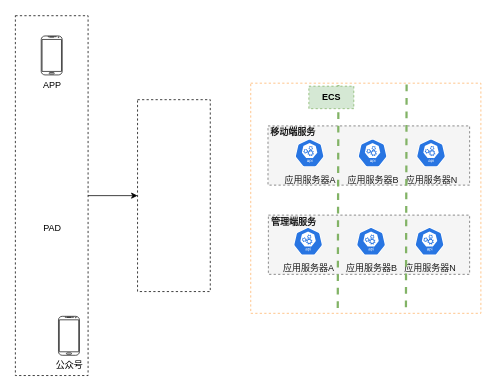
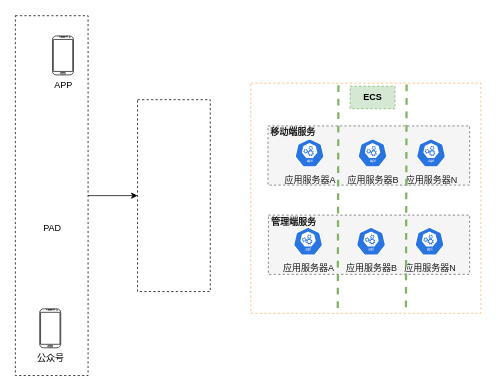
  <mxCell id="0" />
  <mxCell id="1" parent="0" />
  <mxCell id="2" style="edgeStyle=orthogonalEdgeStyle;rounded=0;orthogonalLoop=1;jettySize=auto;html=1;entryX=0;entryY=0.5;entryDx=0;entryDy=0;" edge="1" parent="1" source="3" target="7"><mxGeometry relative="1" as="geometry" /></mxCell>
  <mxCell id="3" value="" style="rounded=0;whiteSpace=wrap;html=1;dashed=1;" vertex="1" parent="1"><mxGeometry x="20" y="20" width="97" height="480" as="geometry" /></mxCell>
- <mxCell id="4" value="APP" style="verticalLabelPosition=bottom;verticalAlign=top;html=1;shadow=0;dashed=0;strokeWidth=1;shape=mxgraph.android.phone2;strokeColor=#1C1C1C;" vertex="1" parent="1"><mxGeometry x="54.5" y="47" width="28" height="52" as="geometry" /></mxCell>
+ <mxCell id="4" value="APP" style="verticalLabelPosition=bottom;verticalAlign=top;html=1;shadow=0;dashed=0;strokeWidth=1;shape=mxgraph.android.phone2;strokeColor=#1C1C1C;" vertex="1" parent="1"><mxGeometry x="69.5" y="47" width="28" height="52" as="geometry" /></mxCell>
  <mxCell id="5" value="PAD" style="shape=image;html=1;verticalAlign=top;verticalLabelPosition=bottom;labelBackgroundColor=#ffffff;imageAspect=0;aspect=fixed;image=https://cdn3.iconfinder.com/data/icons/strokeline/128/17_icons-128.png;strokeColor=#1C1C1C;" vertex="1" parent="1"><mxGeometry x="39" y="230.5" width="59" height="59" as="geometry" /></mxCell>
- <mxCell id="6" value="公众号" style="verticalLabelPosition=bottom;verticalAlign=top;html=1;shadow=0;dashed=0;strokeWidth=1;shape=mxgraph.android.phone2;strokeColor=#1C1C1C;" vertex="1" parent="1"><mxGeometry x="77.5" y="421" width="28" height="52" as="geometry" /></mxCell>
+ <mxCell id="6" value="公众号" style="verticalLabelPosition=bottom;verticalAlign=top;html=1;shadow=0;dashed=0;strokeWidth=1;shape=mxgraph.android.phone2;strokeColor=#1C1C1C;" vertex="1" parent="1"><mxGeometry x="52.5" y="411" width="28" height="52" as="geometry" /></mxCell>
  <mxCell id="7" value="" style="rounded=0;whiteSpace=wrap;html=1;dashed=1;" vertex="1" parent="1"><mxGeometry x="183" y="132" width="97" height="256" as="geometry" /></mxCell>
  <mxCell id="8" value="" style="whiteSpace=wrap;html=1;aspect=fixed;dashed=1;strokeColor=#FFB366;" vertex="1" parent="1"><mxGeometry x="334" y="110" width="307" height="307" as="geometry" /></mxCell>
  <mxCell id="9" value="" style="rounded=0;whiteSpace=wrap;html=1;dashed=1;fontColor=#333333;strokeColor=#666666;fillColor=#f5f5f5;" vertex="1" parent="1"><mxGeometry x="357" y="167" width="269" height="79" as="geometry" /></mxCell>
  <mxCell id="10" value="" style="rounded=0;whiteSpace=wrap;html=1;dashed=1;fontColor=#333333;strokeColor=#666666;fillColor=#f5f5f5;" vertex="1" parent="1"><mxGeometry x="357.5" y="286" width="268.5" height="79" as="geometry" /></mxCell>
  <mxCell id="11" value="移动端服务" style="text;html=1;strokeColor=none;fillColor=none;align=center;verticalAlign=middle;whiteSpace=wrap;rounded=0;dashed=1;fontColor=#1C1C1C;fontStyle=1" vertex="1" parent="1"><mxGeometry x="357" y="160" width="67" height="30" as="geometry" /></mxCell>
  <mxCell id="12" value="管理端服务" style="text;html=1;strokeColor=none;fillColor=none;align=center;verticalAlign=middle;whiteSpace=wrap;rounded=0;dashed=1;fontColor=#1C1C1C;fontStyle=1" vertex="1" parent="1"><mxGeometry x="358" y="281" width="67" height="30" as="geometry" /></mxCell>
  <mxCell id="13" value="&lt;br&gt;&lt;br&gt;&lt;br&gt;&lt;br&gt;&lt;br&gt;应用服务器A" style="sketch=0;html=1;dashed=0;whitespace=wrap;fillColor=#2875E2;strokeColor=#ffffff;points=[[0.005,0.63,0],[0.1,0.2,0],[0.9,0.2,0],[0.5,0,0],[0.995,0.63,0],[0.72,0.99,0],[0.5,1,0],[0.28,0.99,0]];shape=mxgraph.kubernetes.icon;prIcon=api;fontColor=#1C1C1C;" vertex="1" parent="1"><mxGeometry x="393" y="181" width="39" height="44" as="geometry" /></mxCell>
  <mxCell id="14" value="&lt;br&gt;&lt;br&gt;&lt;br&gt;&lt;br&gt;&lt;br&gt;应用服务器B" style="sketch=0;html=1;dashed=0;whitespace=wrap;fillColor=#2875E2;strokeColor=#ffffff;points=[[0.005,0.63,0],[0.1,0.2,0],[0.9,0.2,0],[0.5,0,0],[0.995,0.63,0],[0.72,0.99,0],[0.5,1,0],[0.28,0.99,0]];shape=mxgraph.kubernetes.icon;prIcon=api;fontColor=#1C1C1C;" vertex="1" parent="1"><mxGeometry x="477" y="181" width="39" height="44" as="geometry" /></mxCell>
  <mxCell id="15" value="&lt;br&gt;&lt;br&gt;&lt;br&gt;&lt;br&gt;&lt;br&gt;应用服务器N" style="sketch=0;html=1;dashed=0;whitespace=wrap;fillColor=#2875E2;strokeColor=#ffffff;points=[[0.005,0.63,0],[0.1,0.2,0],[0.9,0.2,0],[0.5,0,0],[0.995,0.63,0],[0.72,0.99,0],[0.5,1,0],[0.28,0.99,0]];shape=mxgraph.kubernetes.icon;prIcon=api;fontColor=#1C1C1C;" vertex="1" parent="1"><mxGeometry x="555" y="181" width="39" height="44" as="geometry" /></mxCell>
  <mxCell id="16" value="&lt;br&gt;&lt;br&gt;&lt;br&gt;&lt;br&gt;&lt;br&gt;应用服务器A" style="sketch=0;html=1;dashed=0;whitespace=wrap;fillColor=#2875E2;strokeColor=#ffffff;points=[[0.005,0.63,0],[0.1,0.2,0],[0.9,0.2,0],[0.5,0,0],[0.995,0.63,0],[0.72,0.99,0],[0.5,1,0],[0.28,0.99,0]];shape=mxgraph.kubernetes.icon;prIcon=api;fontColor=#1C1C1C;" vertex="1" parent="1"><mxGeometry x="391" y="299" width="39" height="44" as="geometry" /></mxCell>
  <mxCell id="17" value="&lt;br&gt;&lt;br&gt;&lt;br&gt;&lt;br&gt;&lt;br&gt;应用服务器B" style="sketch=0;html=1;dashed=0;whitespace=wrap;fillColor=#2875E2;strokeColor=#ffffff;points=[[0.005,0.63,0],[0.1,0.2,0],[0.9,0.2,0],[0.5,0,0],[0.995,0.63,0],[0.72,0.99,0],[0.5,1,0],[0.28,0.99,0]];shape=mxgraph.kubernetes.icon;prIcon=api;fontColor=#1C1C1C;" vertex="1" parent="1"><mxGeometry x="475" y="299" width="39" height="44" as="geometry" /></mxCell>
  <mxCell id="18" value="&lt;br&gt;&lt;br&gt;&lt;br&gt;&lt;br&gt;&lt;br&gt;应用服务器N" style="sketch=0;html=1;dashed=0;whitespace=wrap;fillColor=#2875E2;strokeColor=#ffffff;points=[[0.005,0.63,0],[0.1,0.2,0],[0.9,0.2,0],[0.5,0,0],[0.995,0.63,0],[0.72,0.99,0],[0.5,1,0],[0.28,0.99,0]];shape=mxgraph.kubernetes.icon;prIcon=api;fontColor=#1C1C1C;" vertex="1" parent="1"><mxGeometry x="553" y="299" width="39" height="44" as="geometry" /></mxCell>
  <mxCell id="19" value="" style="endArrow=none;dashed=1;html=1;rounded=0;fontColor=#1C1C1C;entryX=0.378;entryY=0.997;entryDx=0;entryDy=0;entryPerimeter=0;exitX=0.381;exitY=0.003;exitDx=0;exitDy=0;exitPerimeter=0;fillColor=#d5e8d4;strokeColor=#82b366;strokeWidth=3;" edge="1" parent="1"><mxGeometry width="50" height="50" relative="1" as="geometry"><mxPoint x="450.967" y="112.921" as="sourcePoint" /><mxPoint x="450.046" y="418.079" as="targetPoint" /></mxGeometry></mxCell>
  <mxCell id="20" value="" style="endArrow=none;dashed=1;html=1;rounded=0;fontColor=#1C1C1C;entryX=0.378;entryY=0.997;entryDx=0;entryDy=0;entryPerimeter=0;exitX=0.381;exitY=0.003;exitDx=0;exitDy=0;exitPerimeter=0;fillColor=#d5e8d4;strokeColor=#82b366;strokeWidth=3;" edge="1" parent="1"><mxGeometry width="50" height="50" relative="1" as="geometry"><mxPoint x="541.917" y="111.841" as="sourcePoint" /><mxPoint x="540.996" y="416.999" as="targetPoint" /></mxGeometry></mxCell>
- <mxCell id="21" value="ECS" style="text;html=1;strokeColor=#82b366;fillColor=#d5e8d4;align=center;verticalAlign=middle;whiteSpace=wrap;rounded=0;dashed=1;fontStyle=1" vertex="1" parent="1"><mxGeometry x="411.5" y="114" width="60" height="30" as="geometry" /></mxCell>
+ <mxCell id="21" value="ECS" style="text;html=1;strokeColor=#82b366;fillColor=#d5e8d4;align=center;verticalAlign=middle;whiteSpace=wrap;rounded=0;dashed=1;fontStyle=1" vertex="1" parent="1"><mxGeometry x="466.5" y="114" width="60" height="30" as="geometry" /></mxCell>
